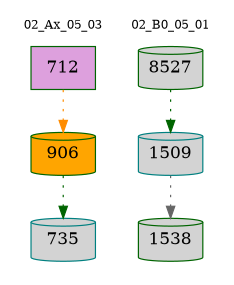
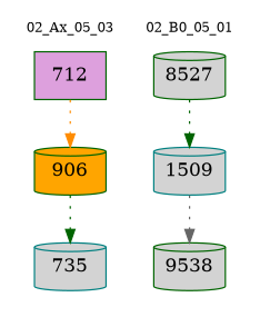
  digraph {
    node [color=darkgreen fillcolor=lightgrey shape=cylinder style=filled]
    edge [color=darkgreen style=dotted]
    n1 [fillcolor=plum label=712 shape=box]
    n2 [fillcolor=orange label=906]
    n3 [color=teal label=735]
    n4 [label=8527]
    n5 [color=teal label=1509]
-   n6 [label=1538]
+   n6 [label=9538]
    subgraph cluster_1 {
      color=white
      fontsize=10
      label="02_Ax_05_03"
      n1
      n2
      n3
    }
    subgraph cluster_2 {
      color=white
      fontsize=10
      label="02_B0_05_01"
      n4
      n5
      n6
    }
    n1 -> n2 [color=darkorange]
    n2 -> n3
    n4 -> n5
    n5 -> n6 [color=gray40]
  }
